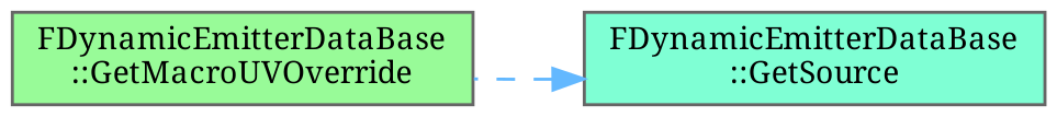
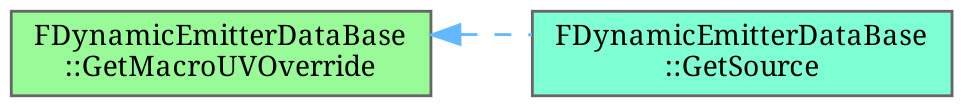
  digraph {
    rankdir=RL
    fontname="Noto Serif"
    node [fontname="Noto Serif" fontsize=10 shape=box style=filled]
    n1 [color=gray40 fillcolor=aquamarine fontcolor=black height=0.2 label="FDynamicEmitterDataBase\l::GetSource" width=0.4]
    n2 [color=grey40 fillcolor=palegreen height=0.2 label="FDynamicEmitterDataBase\l::GetMacroUVOverride" width=0.4]
-   n1 -> n2 [color=steelblue1 dir=back fontname="Noto Serif" fontsize=10 labelfontname=Helvetica labelfontsize=10 style=dashed]
+   n2 -> n1 [color=steelblue1 dir=back fontname="Noto Serif" fontsize=10 labelfontname=Helvetica labelfontsize=10 style=dashed]
  }
